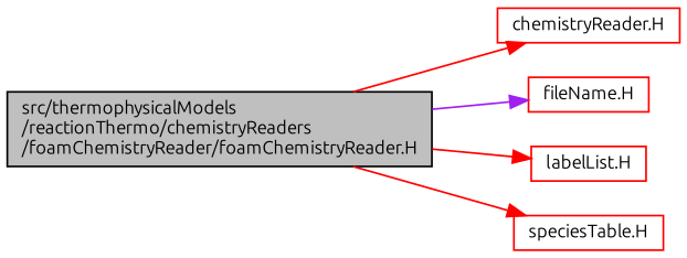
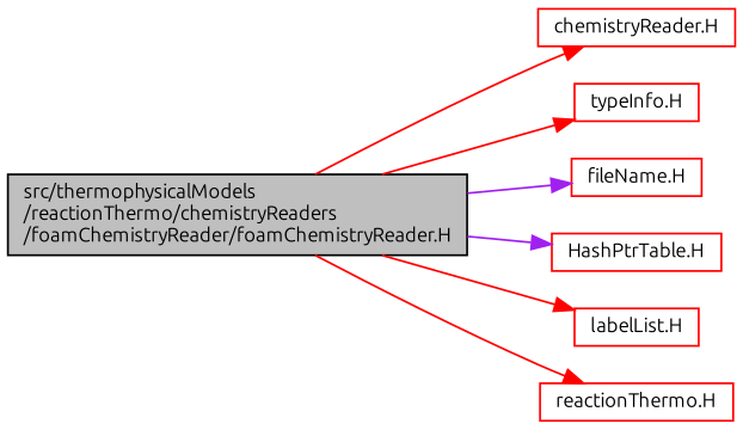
  digraph {
    fontname=Ubuntu
    rankdir=LR
    node [color=red fontname=Ubuntu fontsize=10 shape=record]
    edge [color=red fontname=Ubuntu fontsize=10 labelfontname=FreeSans labelfontsize=10 style=solid]
    n1 [color=black fillcolor=grey75 fontcolor=black height=0.2 label="src/thermophysicalModels\l/reactionThermo/chemistryReaders\l/foamChemistryReader/foamChemistryReader.H" style=filled width=0.4]
    n2 [height=0.2 label="chemistryReader.H" width=0.4]
+   n3 [height=0.2 label="typeInfo.H" width=0.4]
    n4 [height=0.2 label="fileName.H" width=0.4]
+   n5 [height=0.2 label="HashPtrTable.H" width=0.4]
    n6 [height=0.2 label="labelList.H" width=0.4]
-   n7 [height=0.2 label="speciesTable.H" width=0.4]
+   n7 [height=0.2 label="reactionThermo.H" width=0.4]
    n1 -> n2
+   n1 -> n3
    n1 -> n4 [color=purple]
+   n1 -> n5 [color=purple]
    n1 -> n6
    n1 -> n7
  }
